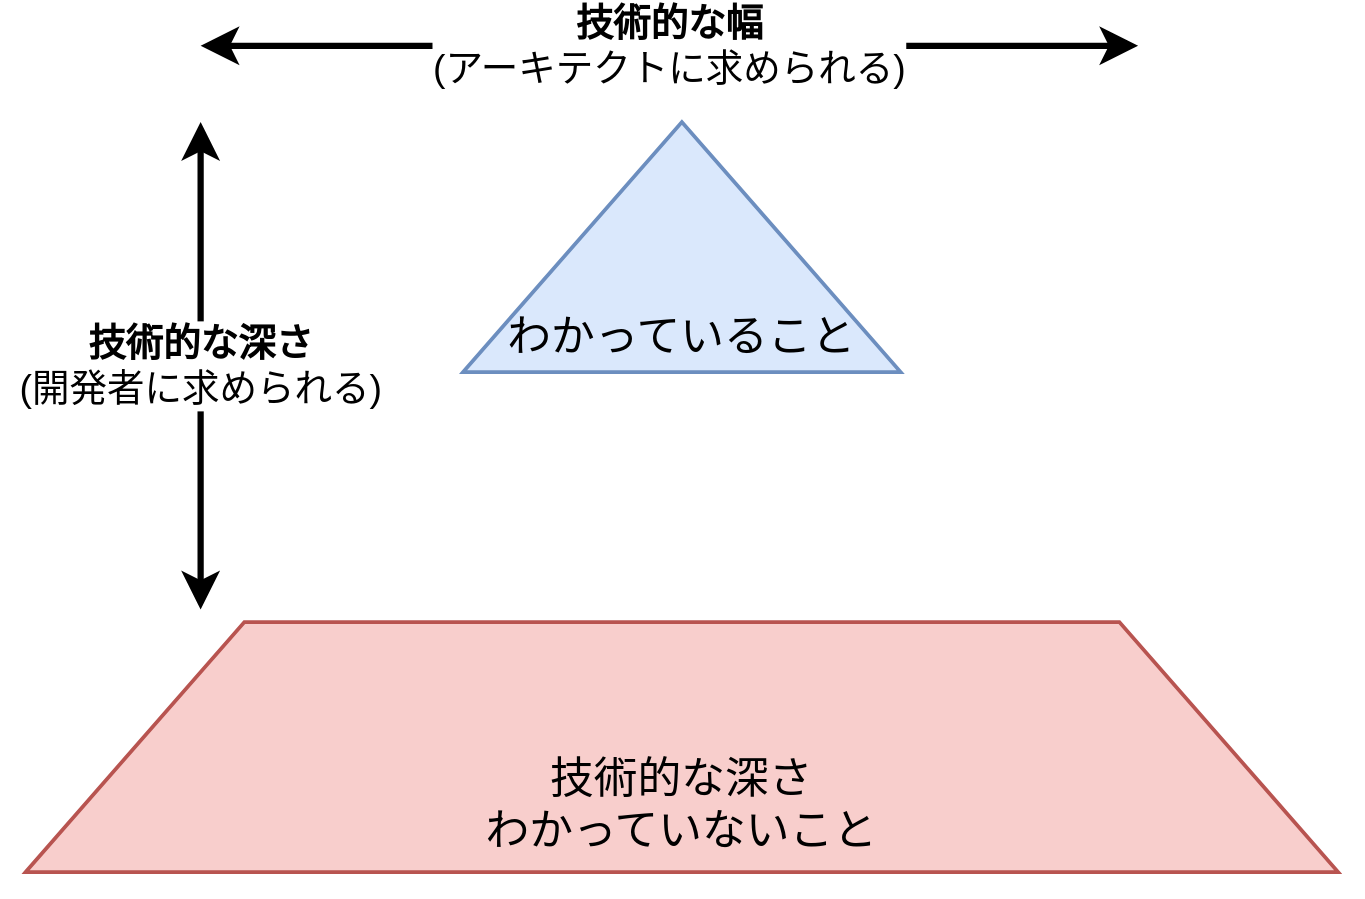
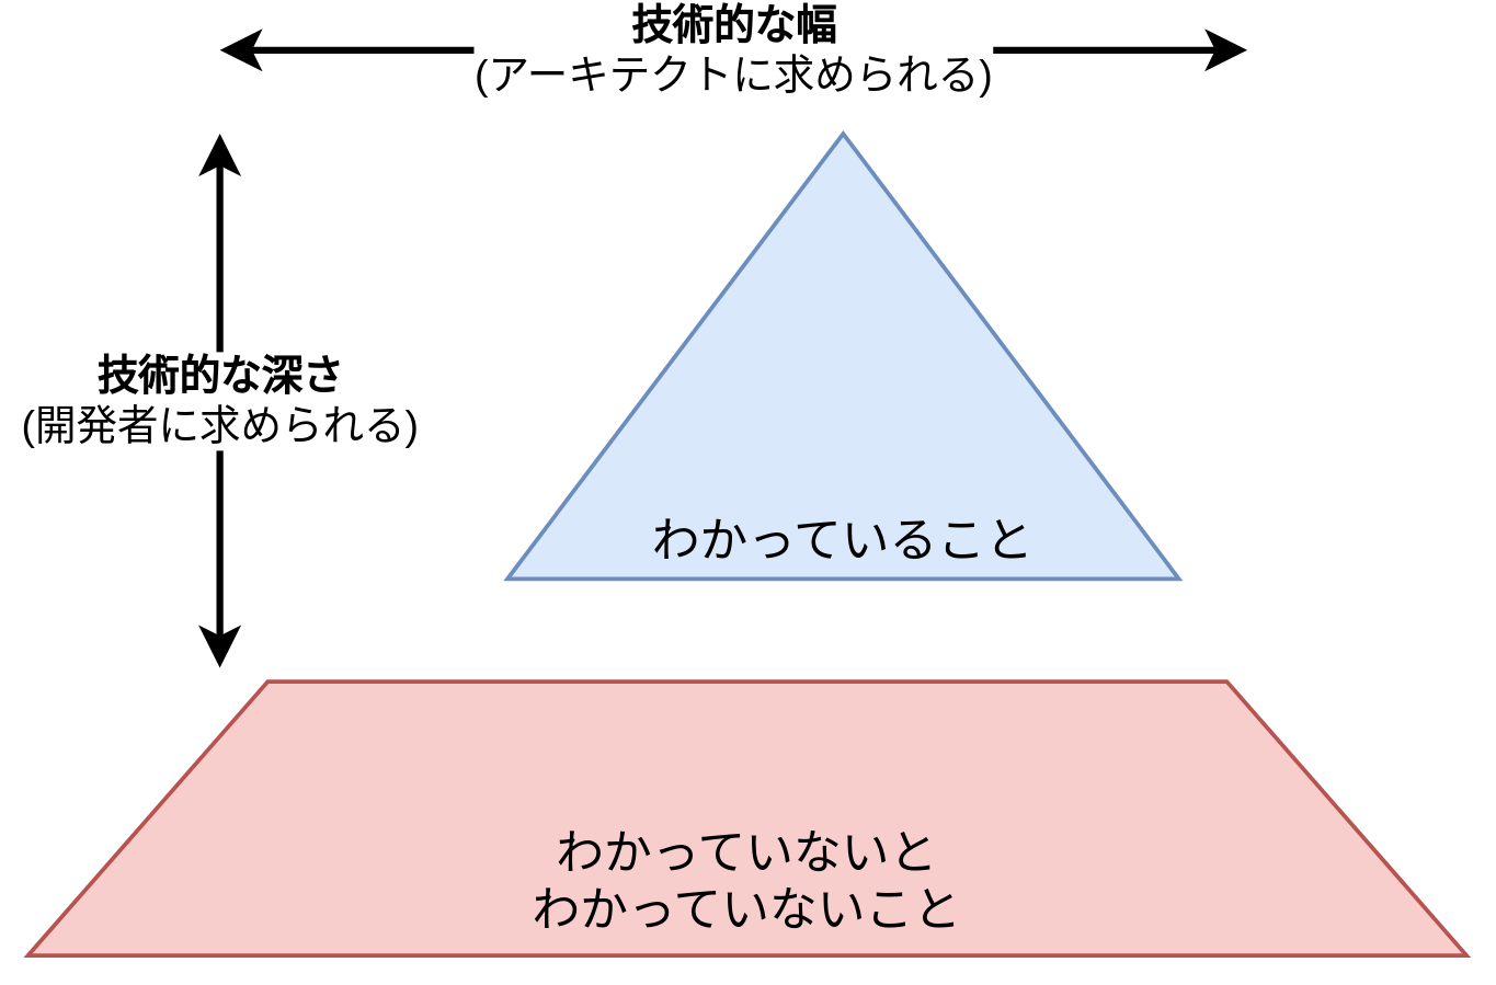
  <mxCell id="0" />
  <mxCell id="1" parent="0" />
- <mxCell id="2" value="わかっていること" style="triangle;whiteSpace=wrap;html=1;direction=north;fontSize=35;verticalAlign=bottom;strokeWidth=3;fillColor=#dae8fc;strokeColor=#6c8ebf;spacingBottom=5;" vertex="1" parent="1"><mxGeometry x="370" y="81" width="350" height="200" as="geometry" /></mxCell>
- <mxCell id="3" value="技術的な深さ&lt;div&gt;わかっていないこと&lt;/div&gt;" style="shape=trapezoid;perimeter=trapezoidPerimeter;whiteSpace=wrap;html=1;fixedSize=1;size=175;strokeWidth=3;fillColor=#f8cecc;strokeColor=#b85450;fontSize=35;verticalAlign=bottom;spacingBottom=10;" vertex="1" parent="1"><mxGeometry x="20" y="481" width="1050" height="200" as="geometry" /></mxCell>
+ <mxCell id="2" value="わかっていること" style="triangle;whiteSpace=wrap;html=1;direction=north;fontSize=35;verticalAlign=bottom;strokeWidth=3;fillColor=#dae8fc;strokeColor=#6c8ebf;spacingBottom=5;" vertex="1" parent="1"><mxGeometry x="370" y="81" width="490" height="325" as="geometry" /></mxCell>
+ <mxCell id="3" value="わかっていないと&lt;div&gt;わかっていないこと&lt;/div&gt;" style="shape=trapezoid;perimeter=trapezoidPerimeter;whiteSpace=wrap;html=1;fixedSize=1;size=175;strokeWidth=3;fillColor=#f8cecc;strokeColor=#b85450;fontSize=35;verticalAlign=bottom;spacingBottom=10;" vertex="1" parent="1"><mxGeometry x="20" y="481" width="1050" height="200" as="geometry" /></mxCell>
  <mxCell id="4" value="&lt;b&gt;技術的な深さ&lt;/b&gt;&lt;div&gt;(開発者に求められる)&lt;/div&gt;" style="endArrow=classic;startArrow=classic;html=1;rounded=0;endSize=15;startSize=15;strokeWidth=5;fontSize=30;" edge="1" parent="1"><mxGeometry width="50" height="50" relative="1" as="geometry"><mxPoint x="160" y="471" as="sourcePoint" /><mxPoint x="160" y="81" as="targetPoint" /></mxGeometry></mxCell>
  <mxCell id="5" value="&lt;b&gt;技術的な幅&lt;/b&gt;&lt;div&gt;(アーキテクトに求められる)&lt;/div&gt;" style="endArrow=classic;startArrow=classic;html=1;rounded=0;endSize=15;startSize=15;strokeWidth=5;fontSize=30;" edge="1" parent="1"><mxGeometry width="50" height="50" relative="1" as="geometry"><mxPoint x="160" y="20" as="sourcePoint" /><mxPoint x="910" y="20" as="targetPoint" /></mxGeometry></mxCell>
